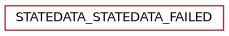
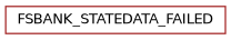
  digraph {
    rankdir=LR
-   n1 [color=brown fillcolor=white fontname=Helvetica fontsize=10 height=0.2 label=STATEDATA_STATEDATA_FAILED shape=record style=filled width=0.4]
+   n1 [color=brown fillcolor=white fontname=Helvetica fontsize=10 height=0.2 label=FSBANK_STATEDATA_FAILED shape=record style=filled width=0.4]
  }
